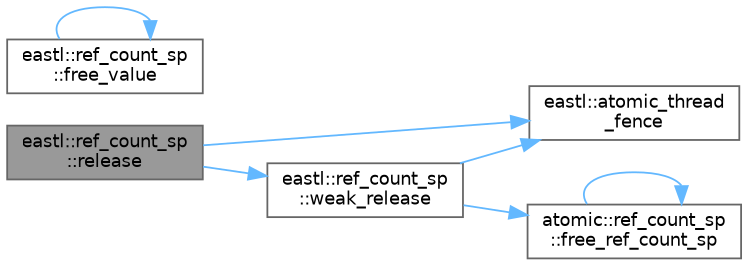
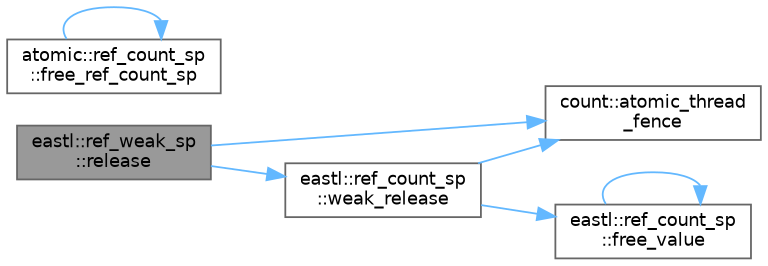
  digraph {
    rankdir=LR
    node [color=grey40 fillcolor=white fontname=Helvetica fontsize=10 shape=box style=filled]
    edge [color=steelblue1 fontname=Helvetica fontsize=10 labelfontname=Helvetica labelfontsize=10 style=solid]
-   n1 [color=gray40 fillcolor=grey60 fontcolor=black height=0.2 label="eastl::ref_count_sp\l::release" width=0.4]
-   n2 [height=0.2 label="eastl::atomic_thread\l_fence" width=0.4]
+   n1 [color=gray40 fillcolor=grey60 fontcolor=black height=0.2 label="eastl::ref_weak_sp\l::release" width=0.4]
+   n2 [height=0.2 label="count::atomic_thread\l_fence" width=0.4]
    n3 [height=0.2 label="eastl::ref_count_sp\l::weak_release" width=0.4]
    n4 [height=0.2 label="eastl::ref_count_sp\l::free_value" width=0.4]
    n5 [height=0.2 label="atomic::ref_count_sp\l::free_ref_count_sp" width=0.4]
    n1 -> n2
    n1 -> n3
    n3 -> n2
-   n3 -> n5
+   n3 -> n4
    n4 -> n4
    n5 -> n5
  }
